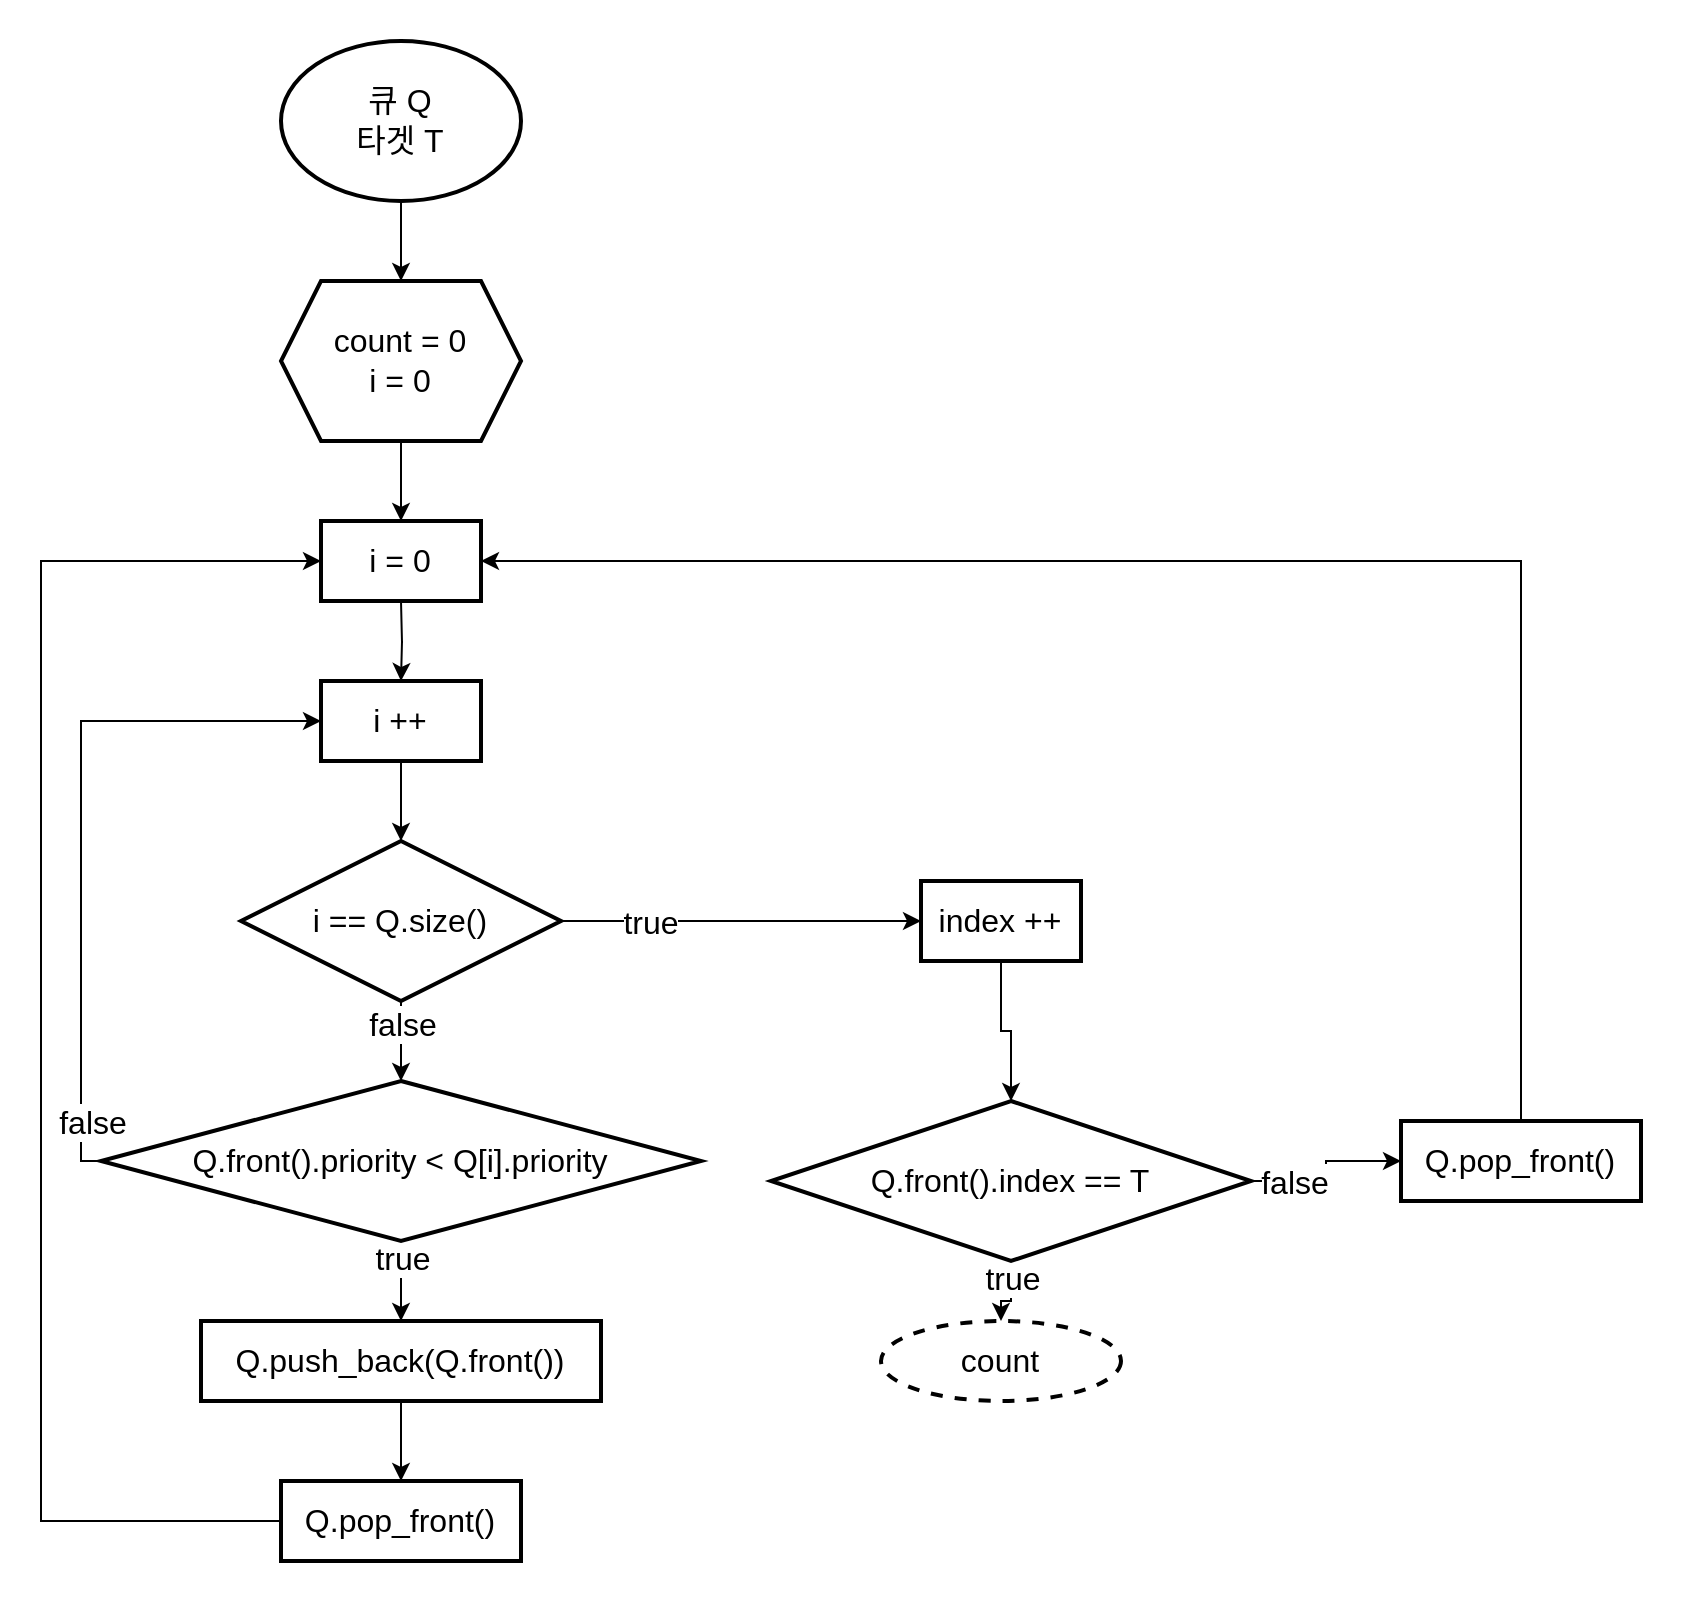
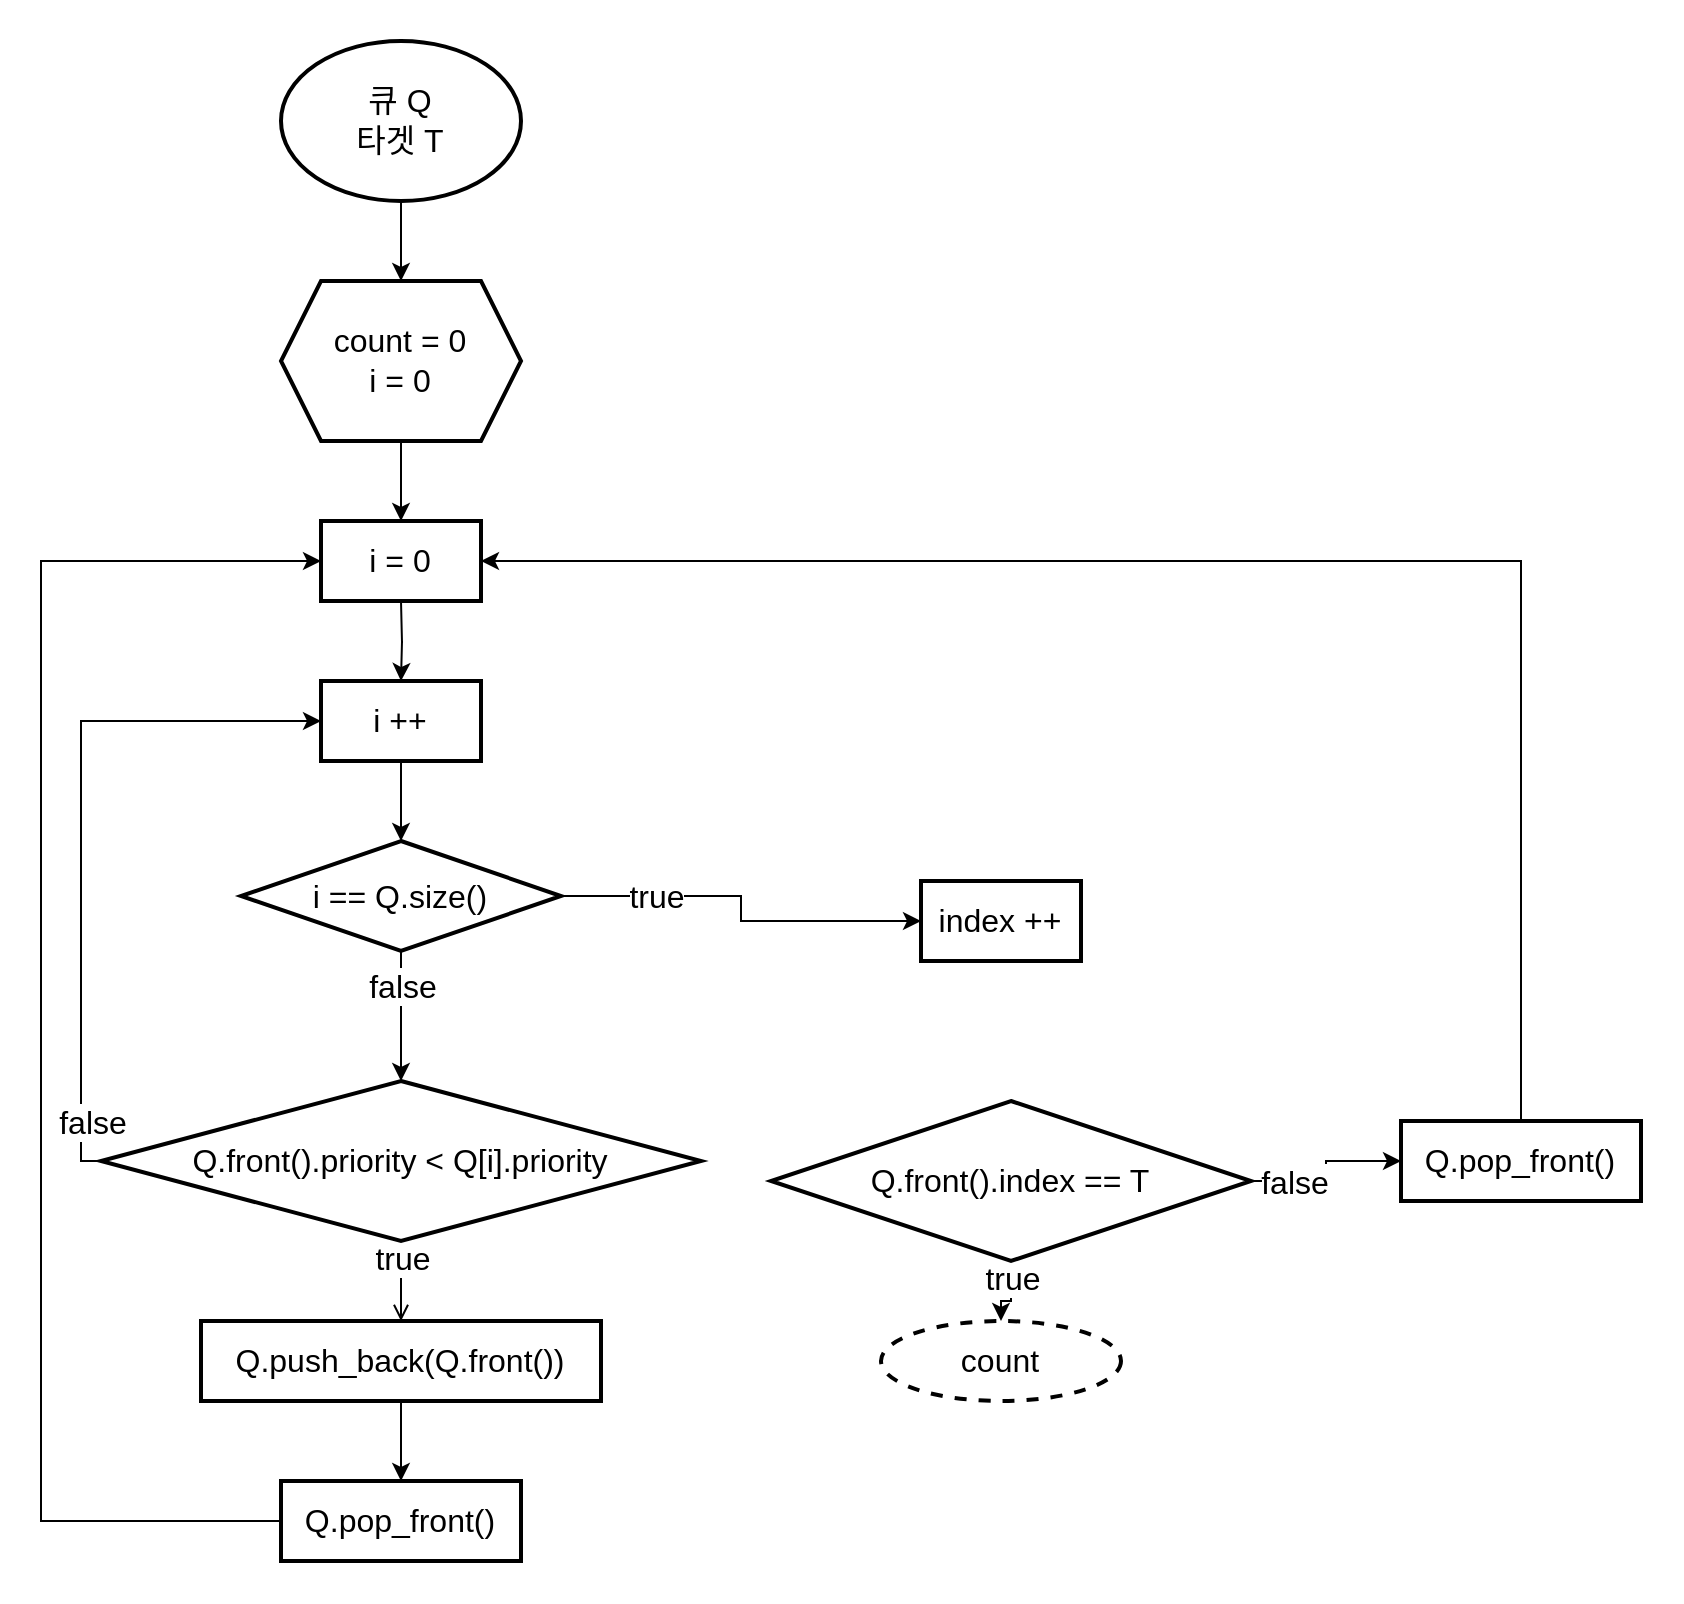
  <mxCell id="0" />
  <mxCell id="1" parent="0" />
  <mxCell id="2" value="" style="edgeStyle=orthogonalEdgeStyle;rounded=0;orthogonalLoop=1;jettySize=auto;html=1;" edge="1" parent="1" source="3"><mxGeometry relative="1" as="geometry"><mxPoint x="200" y="140" as="targetPoint" /></mxGeometry></mxCell>
  <mxCell id="3" value="&lt;span style=&quot;font-size: 16px&quot;&gt;큐 Q&lt;br style=&quot;font-size: 16px&quot;&gt;타겟 T&lt;br style=&quot;font-size: 16px&quot;&gt;&lt;/span&gt;" style="strokeWidth=2;html=1;shape=mxgraph.flowchart.start_1;whiteSpace=wrap;fontSize=16;" vertex="1" parent="1"><mxGeometry x="140" y="20" width="120" height="80" as="geometry" /></mxCell>
  <mxCell id="4" value="" style="edgeStyle=orthogonalEdgeStyle;rounded=0;orthogonalLoop=1;jettySize=auto;html=1;fontSize=16;" edge="1" parent="1"><mxGeometry relative="1" as="geometry"><mxPoint x="200" y="300" as="sourcePoint" /><mxPoint x="200" y="340" as="targetPoint" /></mxGeometry></mxCell>
  <mxCell id="5" value="" style="edgeStyle=orthogonalEdgeStyle;rounded=0;orthogonalLoop=1;jettySize=auto;html=1;fontSize=16;" edge="1" parent="1" source="6" target="16"><mxGeometry relative="1" as="geometry" /></mxCell>
  <mxCell id="6" value="i ++" style="whiteSpace=wrap;html=1;fontSize=16;strokeWidth=2;" vertex="1" parent="1"><mxGeometry x="160" y="340" width="80" height="40" as="geometry" /></mxCell>
  <mxCell id="7" style="edgeStyle=orthogonalEdgeStyle;rounded=0;orthogonalLoop=1;jettySize=auto;html=1;entryX=0;entryY=0.5;entryDx=0;entryDy=0;fontSize=16;" edge="1" parent="1" source="11" target="6"><mxGeometry relative="1" as="geometry"><Array as="points"><mxPoint x="40" y="580" /><mxPoint x="40" y="360" /></Array></mxGeometry></mxCell>
  <mxCell id="8" value="false" style="edgeLabel;html=1;align=center;verticalAlign=middle;resizable=0;points=[];fontSize=16;" vertex="1" connectable="0" parent="7"><mxGeometry x="-0.848" y="2" relative="1" as="geometry"><mxPoint x="7.36" y="-2.03" as="offset" /></mxGeometry></mxCell>
- <mxCell id="9" value="" style="edgeStyle=orthogonalEdgeStyle;rounded=0;orthogonalLoop=1;jettySize=auto;html=1;fontSize=16;" edge="1" parent="1" source="11" target="18"><mxGeometry relative="1" as="geometry" /></mxCell>
+ <mxCell id="9" value="" style="edgeStyle=orthogonalEdgeStyle;rounded=0;orthogonalLoop=1;jettySize=auto;html=1;fontSize=16;endArrow=open;" edge="1" parent="1" source="11" target="18"><mxGeometry relative="1" as="geometry" /></mxCell>
  <mxCell id="10" value="true" style="edgeLabel;html=1;align=center;verticalAlign=middle;resizable=0;points=[];fontSize=16;" vertex="1" connectable="0" parent="9"><mxGeometry x="-0.579" y="-2" relative="1" as="geometry"><mxPoint x="2" as="offset" /></mxGeometry></mxCell>
  <mxCell id="11" value="Q.front().priority &amp;lt; Q[i].priority" style="rhombus;whiteSpace=wrap;html=1;fontSize=16;strokeWidth=2;" vertex="1" parent="1"><mxGeometry x="50" y="540" width="300" height="80" as="geometry" /></mxCell>
  <mxCell id="12" value="" style="edgeStyle=orthogonalEdgeStyle;rounded=0;orthogonalLoop=1;jettySize=auto;html=1;fontSize=16;" edge="1" parent="1" source="16" target="11"><mxGeometry relative="1" as="geometry" /></mxCell>
  <mxCell id="13" value="false" style="edgeLabel;html=1;align=center;verticalAlign=middle;resizable=0;points=[];fontSize=16;" vertex="1" connectable="0" parent="12"><mxGeometry x="-0.464" y="2" relative="1" as="geometry"><mxPoint x="-2" as="offset" /></mxGeometry></mxCell>
  <mxCell id="14" value="" style="edgeStyle=orthogonalEdgeStyle;rounded=0;orthogonalLoop=1;jettySize=auto;html=1;fontSize=16;entryX=0;entryY=0.5;entryDx=0;entryDy=0;" edge="1" parent="1" source="16" target="31"><mxGeometry relative="1" as="geometry"><mxPoint x="340" y="440" as="targetPoint" /><Array as="points" /></mxGeometry></mxCell>
  <mxCell id="15" value="true" style="edgeLabel;html=1;align=center;verticalAlign=middle;resizable=0;points=[];fontSize=16;" vertex="1" connectable="0" parent="14"><mxGeometry x="-0.596" y="1" relative="1" as="geometry"><mxPoint x="8" y="1" as="offset" /></mxGeometry></mxCell>
- <mxCell id="16" value="i == Q.size()" style="rhombus;whiteSpace=wrap;html=1;fontSize=16;strokeWidth=2;" vertex="1" parent="1"><mxGeometry x="120" y="420" width="160" height="80" as="geometry" /></mxCell>
+ <mxCell id="16" value="i == Q.size()" style="rhombus;whiteSpace=wrap;html=1;fontSize=16;strokeWidth=2;" vertex="1" parent="1"><mxGeometry x="120" y="420" width="160" height="55" as="geometry" /></mxCell>
  <mxCell id="17" value="" style="edgeStyle=orthogonalEdgeStyle;rounded=0;orthogonalLoop=1;jettySize=auto;html=1;fontSize=16;" edge="1" parent="1" source="18" target="26"><mxGeometry relative="1" as="geometry" /></mxCell>
  <mxCell id="18" value="Q.push_back(Q.front())" style="whiteSpace=wrap;html=1;fontSize=16;strokeWidth=2;" vertex="1" parent="1"><mxGeometry x="100" y="660" width="200" height="40" as="geometry" /></mxCell>
  <mxCell id="19" value="" style="edgeStyle=orthogonalEdgeStyle;rounded=0;orthogonalLoop=1;jettySize=auto;html=1;fontSize=16;" edge="1" parent="1" source="23" target="24"><mxGeometry relative="1" as="geometry" /></mxCell>
  <mxCell id="20" value="true" style="edgeLabel;html=1;align=center;verticalAlign=middle;resizable=0;points=[];fontSize=16;" vertex="1" connectable="0" parent="19"><mxGeometry x="-0.279" y="-1" relative="1" as="geometry"><mxPoint x="1" y="-4.29" as="offset" /></mxGeometry></mxCell>
  <mxCell id="21" value="" style="edgeStyle=orthogonalEdgeStyle;rounded=0;orthogonalLoop=1;jettySize=auto;html=1;fontSize=16;" edge="1" parent="1" source="23" target="33"><mxGeometry relative="1" as="geometry" /></mxCell>
  <mxCell id="22" value="false" style="edgeLabel;html=1;align=center;verticalAlign=middle;resizable=0;points=[];fontSize=16;" vertex="1" connectable="0" parent="21"><mxGeometry x="-0.321" relative="1" as="geometry"><mxPoint x="-7.43" as="offset" /></mxGeometry></mxCell>
  <mxCell id="23" value="&lt;span&gt;Q.front().index == T&lt;/span&gt;" style="rhombus;whiteSpace=wrap;html=1;fontSize=16;strokeWidth=2;" vertex="1" parent="1"><mxGeometry x="385" y="550" width="240" height="80" as="geometry" /></mxCell>
  <mxCell id="24" value="count" style="ellipse;whiteSpace=wrap;html=1;fontSize=16;strokeWidth=2;dashed=1;" vertex="1" parent="1"><mxGeometry x="440" y="660" width="120" height="40" as="geometry" /></mxCell>
  <mxCell id="25" style="edgeStyle=orthogonalEdgeStyle;rounded=0;orthogonalLoop=1;jettySize=auto;html=1;entryX=0;entryY=0.5;entryDx=0;entryDy=0;fontSize=16;" edge="1" parent="1" source="26" target="29"><mxGeometry relative="1" as="geometry"><mxPoint x="140" y="280" as="targetPoint" /><Array as="points"><mxPoint x="200" y="760" /><mxPoint x="20" y="760" /><mxPoint x="20" y="280" /></Array></mxGeometry></mxCell>
  <mxCell id="26" value="Q.pop_front()" style="whiteSpace=wrap;html=1;fontSize=16;strokeWidth=2;" vertex="1" parent="1"><mxGeometry x="140" y="740" width="120" height="40" as="geometry" /></mxCell>
  <mxCell id="27" value="" style="edgeStyle=orthogonalEdgeStyle;rounded=0;orthogonalLoop=1;jettySize=auto;html=1;fontSize=16;" edge="1" parent="1" source="28" target="29"><mxGeometry relative="1" as="geometry" /></mxCell>
  <mxCell id="28" value="count = 0&lt;br&gt;i = 0" style="shape=hexagon;perimeter=hexagonPerimeter2;whiteSpace=wrap;html=1;fixedSize=1;strokeWidth=2;fontSize=16;" vertex="1" parent="1"><mxGeometry x="140" y="140" width="120" height="80" as="geometry" /></mxCell>
  <mxCell id="29" value="i = 0" style="whiteSpace=wrap;html=1;fontSize=16;strokeWidth=2;" vertex="1" parent="1"><mxGeometry x="160" y="260" width="80" height="40" as="geometry" /></mxCell>
- <mxCell id="30" value="" style="edgeStyle=orthogonalEdgeStyle;rounded=0;orthogonalLoop=1;jettySize=auto;html=1;fontSize=16;" edge="1" parent="1" source="31" target="23"><mxGeometry relative="1" as="geometry" /></mxCell>
  <mxCell id="31" value="index ++" style="whiteSpace=wrap;html=1;fontSize=16;strokeWidth=2;" vertex="1" parent="1"><mxGeometry x="460" y="440" width="80" height="40" as="geometry" /></mxCell>
  <mxCell id="32" style="edgeStyle=orthogonalEdgeStyle;rounded=0;orthogonalLoop=1;jettySize=auto;html=1;entryX=1;entryY=0.5;entryDx=0;entryDy=0;fontSize=16;" edge="1" parent="1" source="33" target="29"><mxGeometry relative="1" as="geometry"><Array as="points"><mxPoint x="760" y="280" /></Array></mxGeometry></mxCell>
  <mxCell id="33" value="Q.pop_front()" style="whiteSpace=wrap;html=1;fontSize=16;strokeWidth=2;" vertex="1" parent="1"><mxGeometry x="700" y="560" width="120" height="40" as="geometry" /></mxCell>
